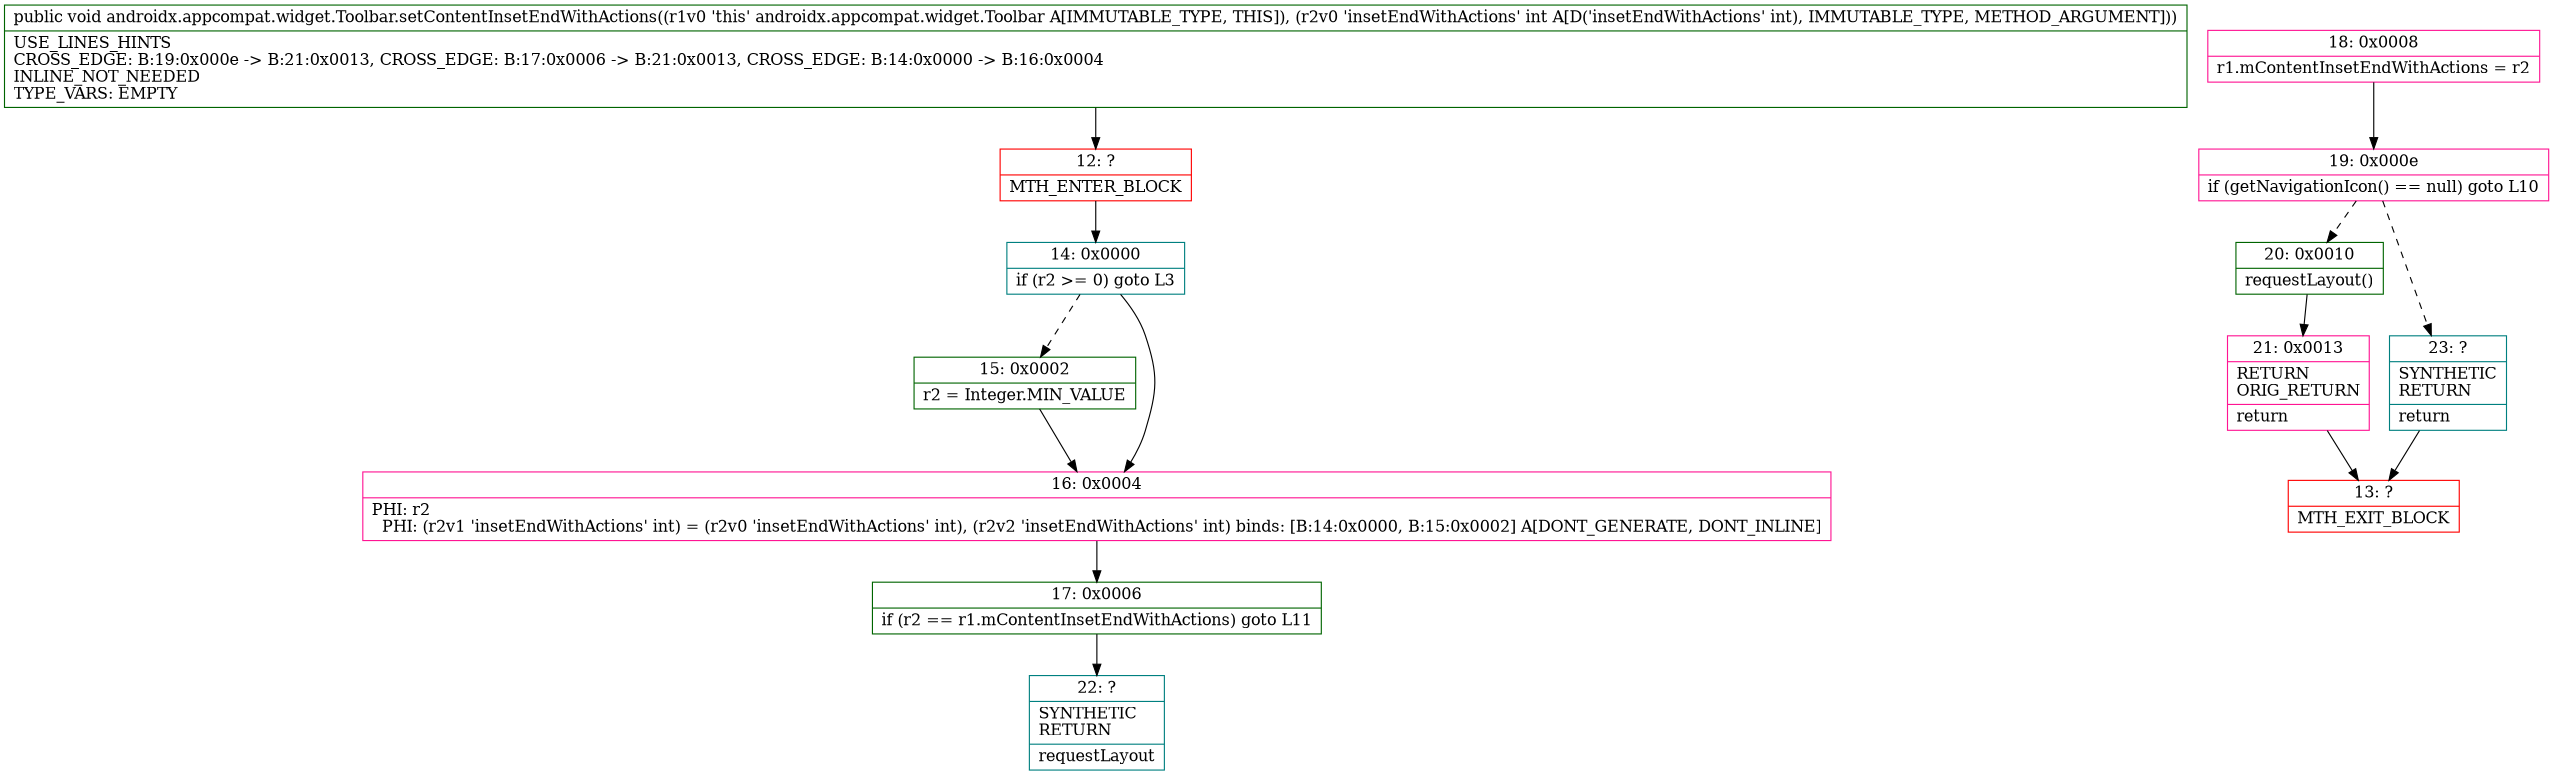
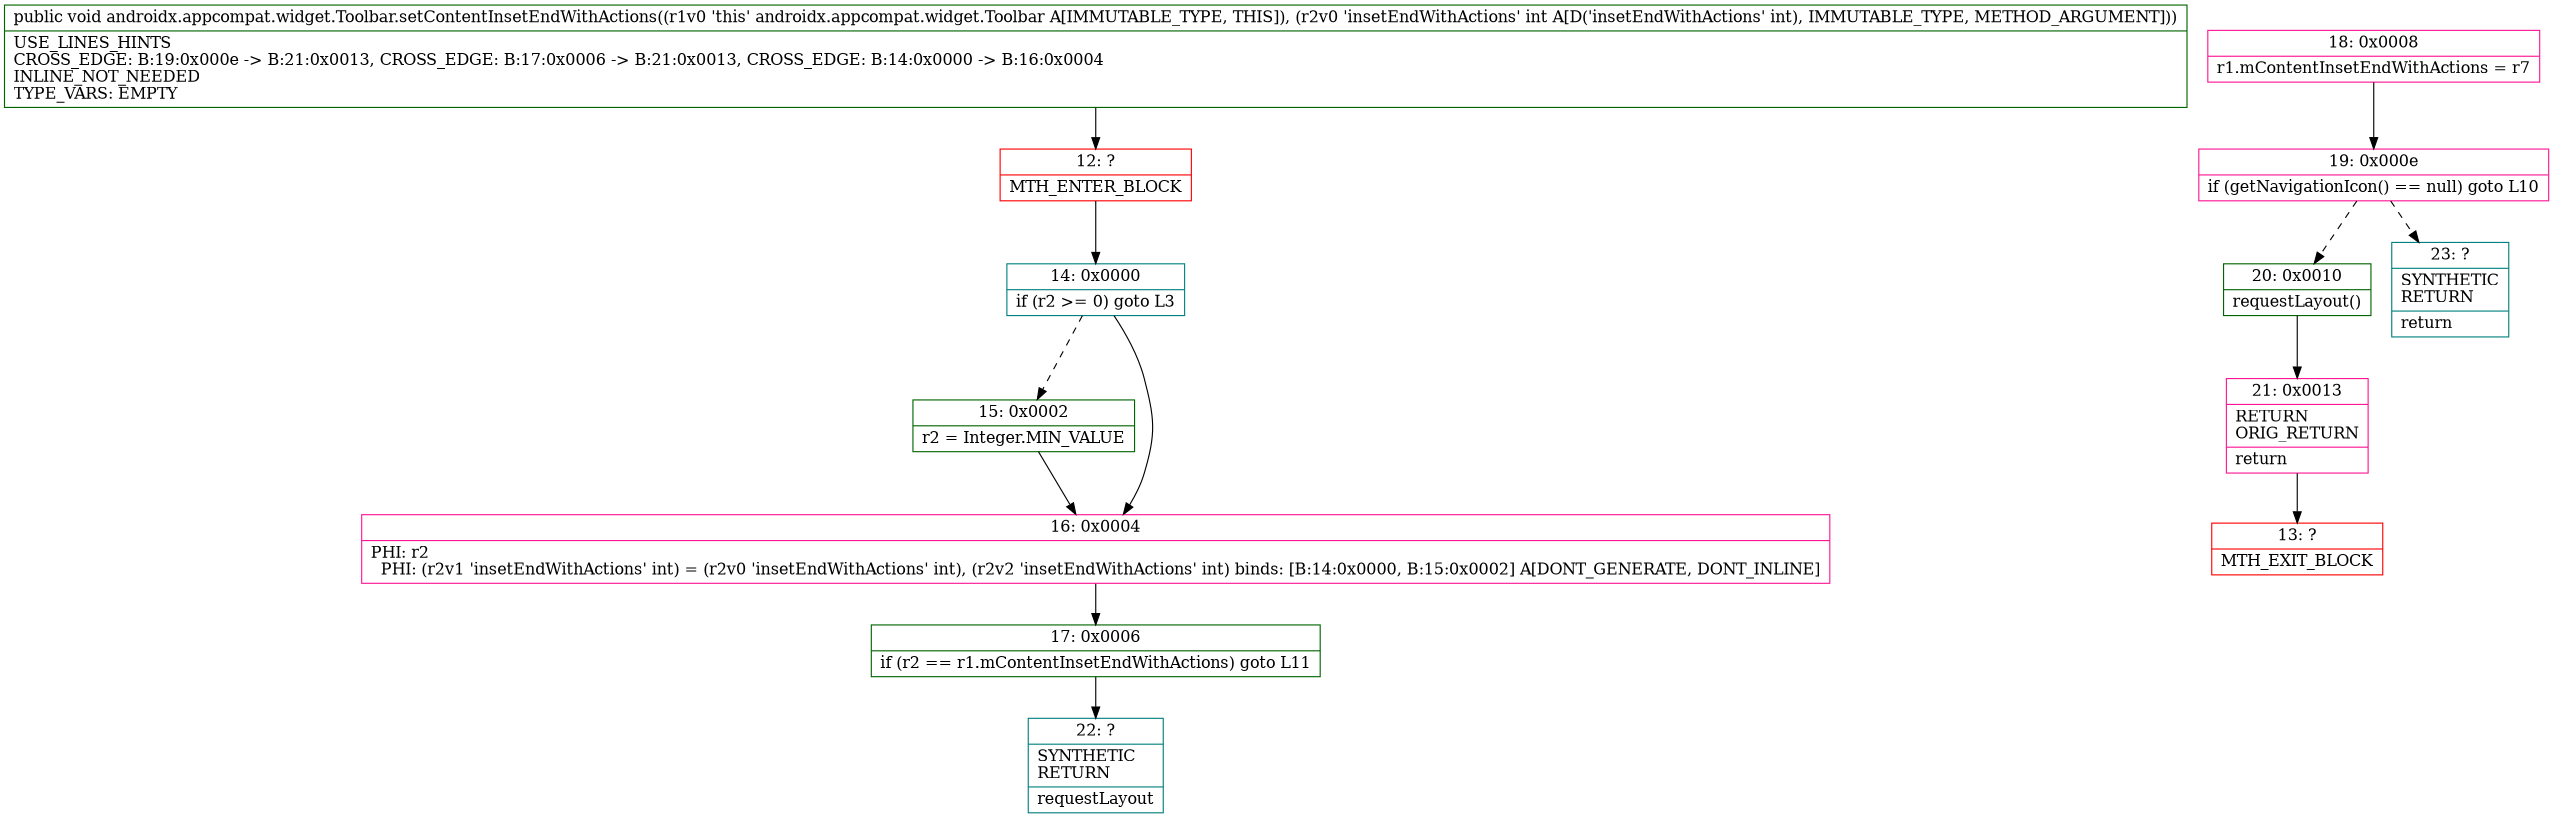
  digraph {
    node [color=darkgreen shape=record]
    n1 [color=red label="{12\:\ ?|MTH_ENTER_BLOCK\l}"]
    n2 [color=teal label="{14\:\ 0x0000|if (r2 \>= 0) goto L3\l}"]
    n3 [label="{15\:\ 0x0002|r2 = Integer.MIN_VALUE\l}"]
    n4 [color=deeppink label="{16\:\ 0x0004|PHI: r2 \l  PHI: (r2v1 'insetEndWithActions' int) = (r2v0 'insetEndWithActions' int), (r2v2 'insetEndWithActions' int) binds: [B:14:0x0000, B:15:0x0002] A[DONT_GENERATE, DONT_INLINE]\l}"]
    n5 [label="{17\:\ 0x0006|if (r2 == r1.mContentInsetEndWithActions) goto L11\l}"]
    n6 [color=teal label="{22\:\ ?|SYNTHETIC\lRETURN\l|requestLayout\l}"]
-   n7 [color=deeppink label="{18\:\ 0x0008|r1.mContentInsetEndWithActions = r2\l}"]
+   n7 [color=deeppink label="{18\:\ 0x0008|r1.mContentInsetEndWithActions = r7\l}"]
    n8 [color=deeppink label="{19\:\ 0x000e|if (getNavigationIcon() == null) goto L10\l}"]
    n9 [label="{20\:\ 0x0010|requestLayout()\l}"]
    n10 [color=teal label="{23\:\ ?|SYNTHETIC\lRETURN\l|return\l}"]
    n11 [color=deeppink label="{21\:\ 0x0013|RETURN\lORIG_RETURN\l|return\l}"]
    n12 [color=red label="{13\:\ ?|MTH_EXIT_BLOCK\l}"]
    n13 [label="{public void androidx.appcompat.widget.Toolbar.setContentInsetEndWithActions((r1v0 'this' androidx.appcompat.widget.Toolbar A[IMMUTABLE_TYPE, THIS]), (r2v0 'insetEndWithActions' int A[D('insetEndWithActions' int), IMMUTABLE_TYPE, METHOD_ARGUMENT]))  | USE_LINES_HINTS\lCROSS_EDGE: B:19:0x000e \-\> B:21:0x0013, CROSS_EDGE: B:17:0x0006 \-\> B:21:0x0013, CROSS_EDGE: B:14:0x0000 \-\> B:16:0x0004\lINLINE_NOT_NEEDED\lTYPE_VARS: EMPTY\l}"]
    n1 -> n2
    n2 -> n3 [style=dashed]
    n2 -> n4
    n3 -> n4
    n4 -> n5
    n5 -> n6
    n7 -> n8
    n8 -> n9 [style=dashed]
    n8 -> n10 [style=dashed]
    n9 -> n11
-   n10 -> n12
    n11 -> n12
    n13 -> n1
  }
